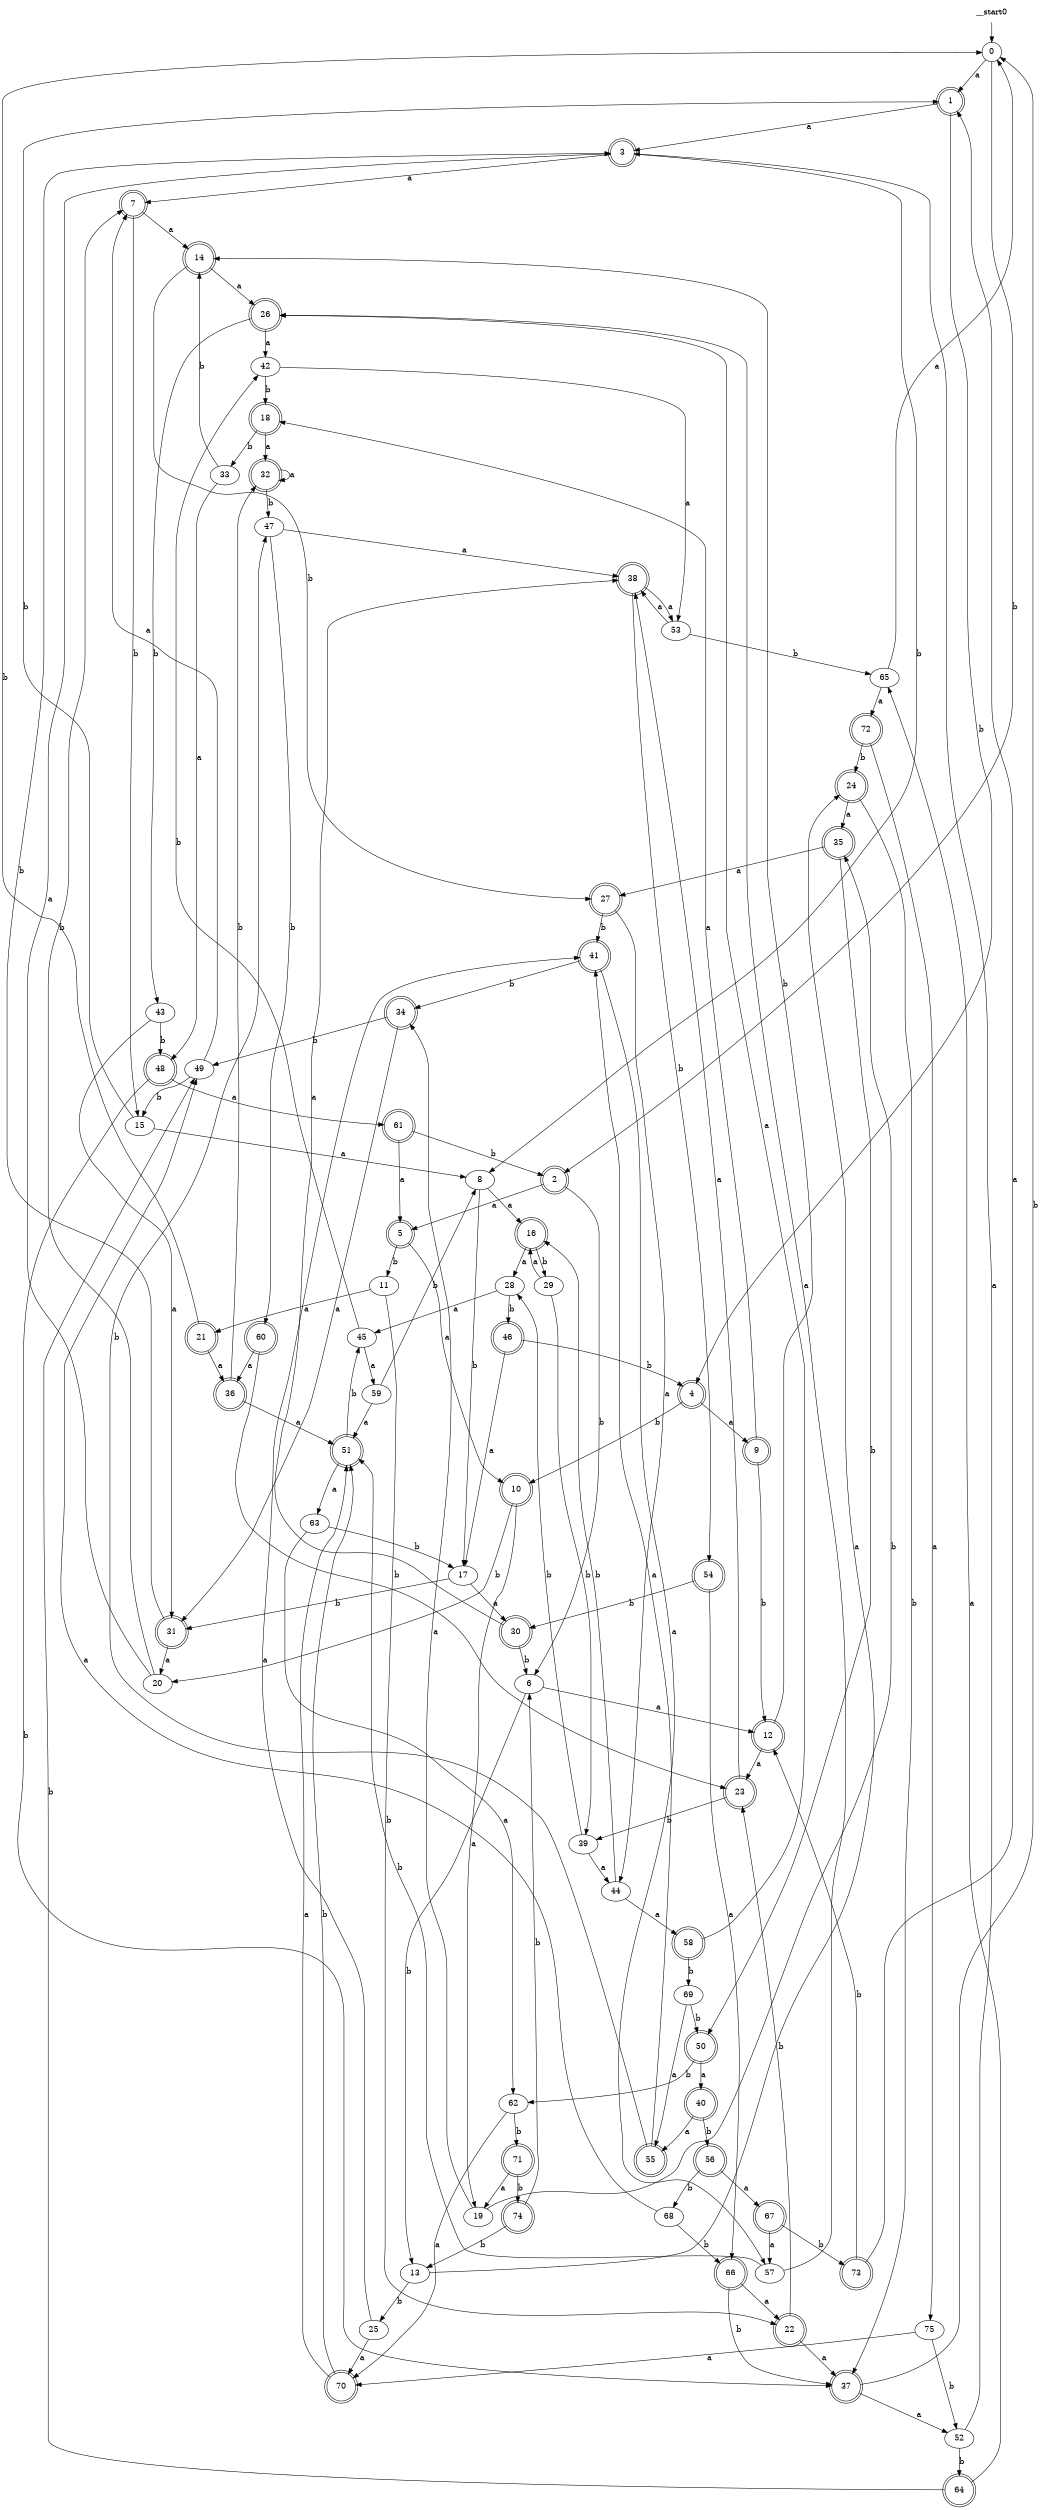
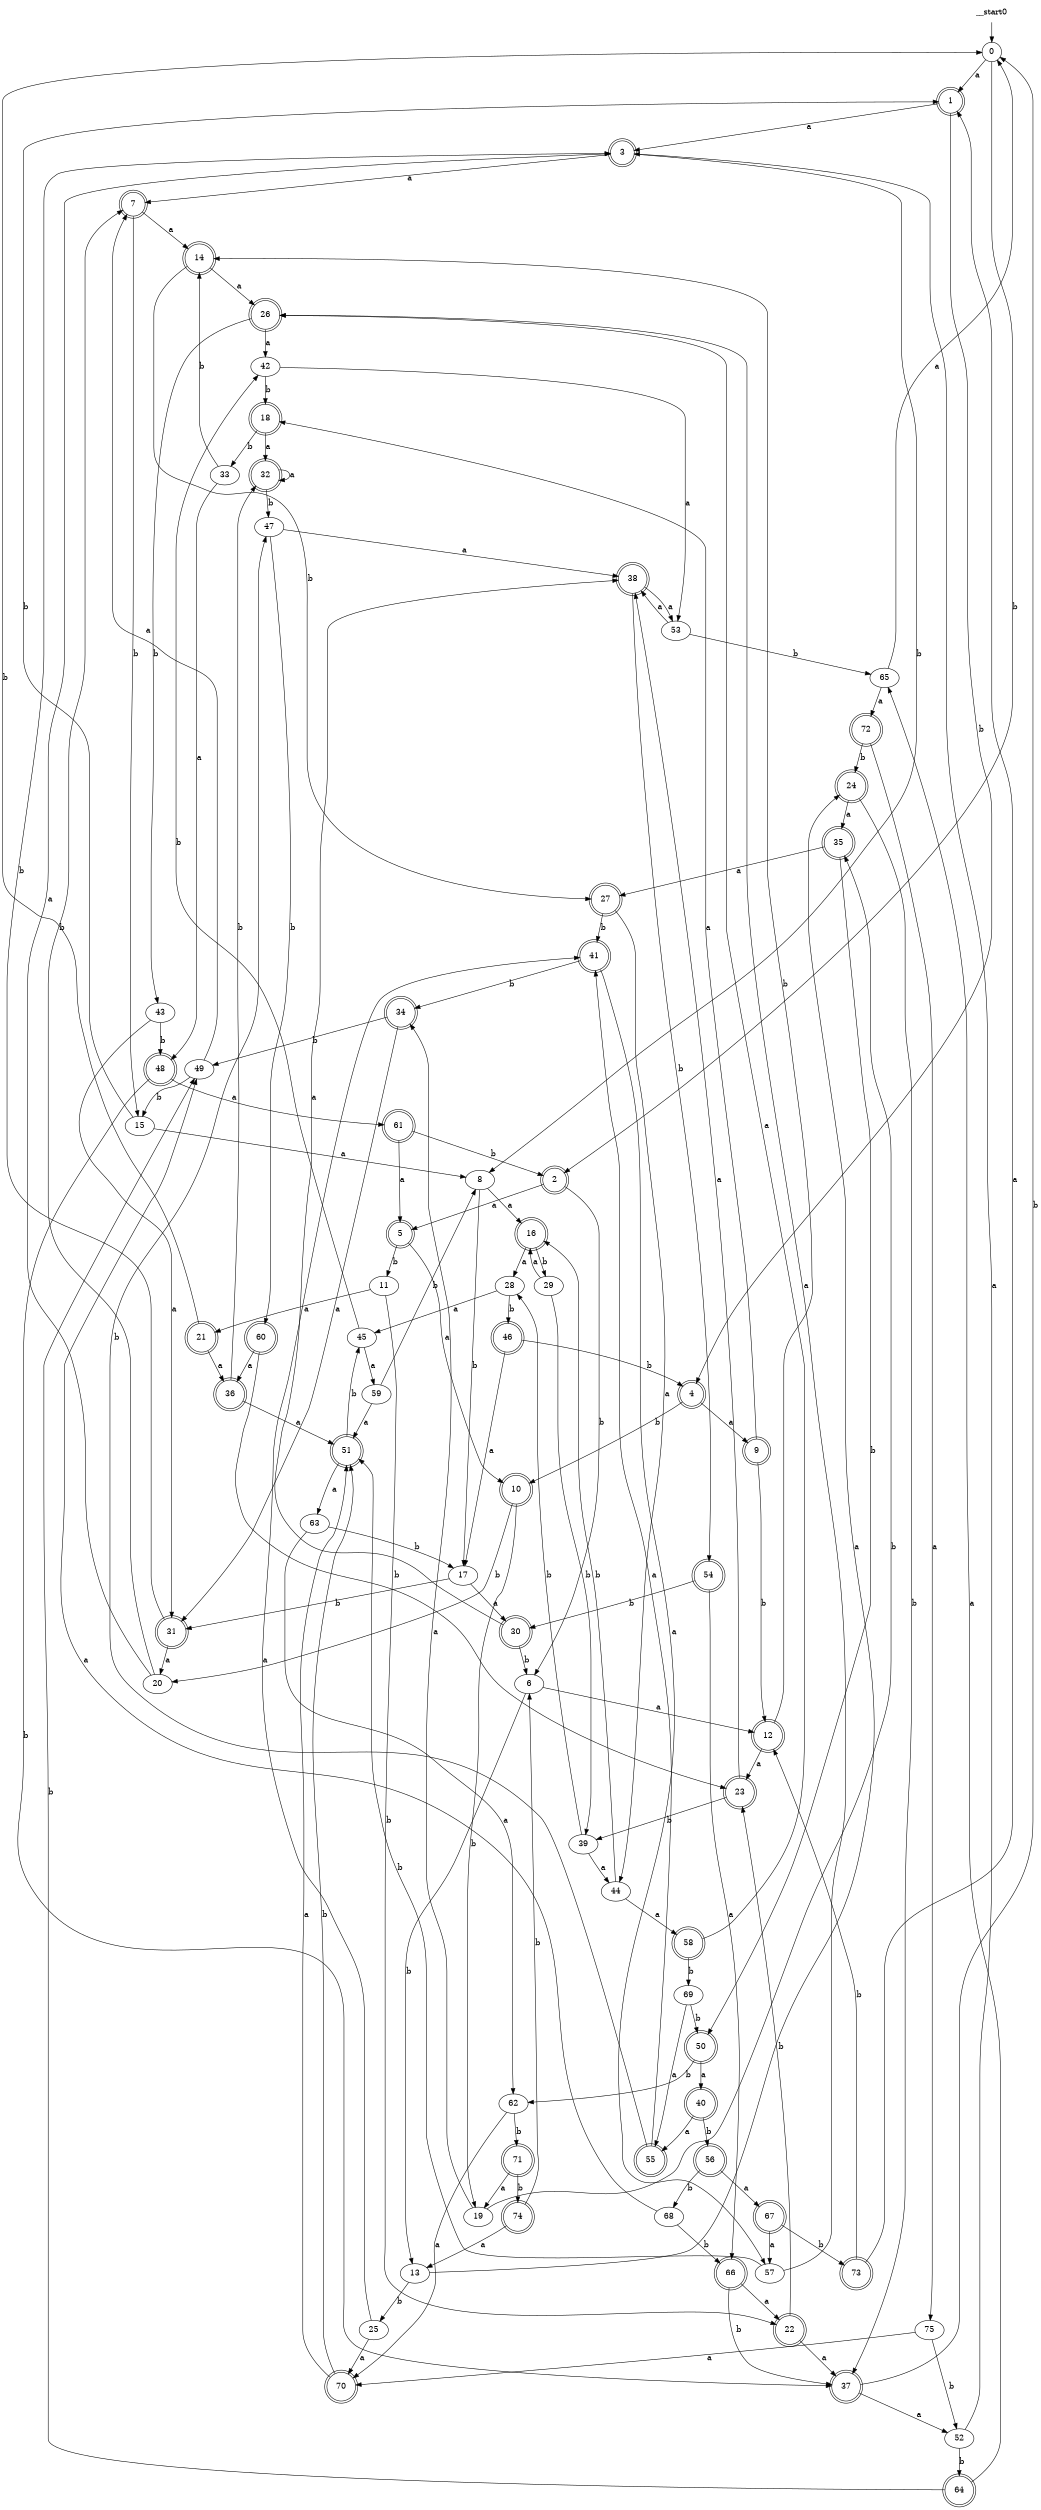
  digraph {
    node [shape=doublecircle]
    __start0 [shape=none]
    0 [shape=circle]
    1
    2
    3
    4
    5
    6 [shape=""]
    7
    8 [shape=""]
    9
    10
    11 [shape=""]
    12
    13 [shape=""]
    14
    15 [shape=""]
    16
    17 [shape=""]
    18
    19 [shape=""]
    20 [shape=""]
    21
    22
    23
    24
    25 [shape=""]
    26
    27
    28 [shape=""]
    29 [shape=""]
    30
    31
    32
    33 [shape=""]
    34
    35
    36
    37
    38
    39 [shape=""]
    41
    70
    42 [shape=""]
    43 [shape=""]
    44 [shape=""]
    45 [shape=""]
    46
    47 [shape=""]
    48
    49 [shape=""]
    50
    51
    52 [shape=""]
    53 [shape=""]
    54
    40
    55
    56
    57 [shape=""]
    58
    59 [shape=""]
    60
    61
    62 [shape=""]
    63 [shape=""]
    64
    65 [shape=""]
    66
    67
    68 [shape=""]
    69 [shape=""]
    71
    72
    73
    74
    75 [shape=""]
    __start0 -> 0
    0 -> 1 [label=a]
    0 -> 2 [label=b]
    1 -> 3 [label=a]
    1 -> 4 [label=b]
    2 -> 5 [label=a]
    2 -> 6 [label=b]
    3 -> 7 [label=a]
    3 -> 8 [label=b]
    4 -> 9 [label=a]
    4 -> 10 [label=b]
    5 -> 10 [label=a]
    5 -> 11 [label=b]
    6 -> 12 [label=a]
    6 -> 13 [label=b]
    7 -> 14 [label=a]
    7 -> 15 [label=b]
    8 -> 16 [label=a]
    8 -> 17 [label=b]
    9 -> 12 [label=b]
    9 -> 18 [label=a]
-   10 -> 19 [label=a]
+   10 -> 19 [label=b]
    10 -> 20 [label=b]
    11 -> 21 [label=a]
    11 -> 22 [label=b]
    12 -> 14 [label=b]
    12 -> 23 [label=a]
    13 -> 24 [label=a]
    13 -> 25 [label=b]
    14 -> 26 [label=a]
    14 -> 27 [label=b]
    15 -> 1 [label=b]
    15 -> 8 [label=a]
    16 -> 28 [label=a]
    16 -> 29 [label=b]
    17 -> 30 [label=a]
    17 -> 31 [label=b]
    18 -> 32 [label=a]
    18 -> 33 [label=b]
    19 -> 34 [label=a]
    19 -> 35 [label=b]
    20 -> 3 [label=a]
    20 -> 7 [label=b]
    21 -> 0 [label=b]
    21 -> 36 [label=a]
    22 -> 23 [label=b]
    22 -> 37 [label=a]
    23 -> 38 [label=a]
    23 -> 39 [label=b]
    24 -> 35 [label=a]
    24 -> 37 [label=b]
    25 -> 41 [label=a]
    25 -> 70 [label=a]
    26 -> 42 [label=a]
    26 -> 43 [label=b]
    27 -> 41 [label=b]
    27 -> 44 [label=a]
    28 -> 45 [label=a]
    28 -> 46 [label=b]
    29 -> 16 [label=a]
    29 -> 39 [label=b]
    30 -> 6 [label=b]
    30 -> 38 [label=a]
    31 -> 3 [label=b]
    31 -> 20 [label=a]
    32 -> 32 [label=a]
    32 -> 47 [label=b]
    33 -> 14 [label=b]
    33 -> 48 [label=a]
    34 -> 31 [label=a]
    34 -> 49 [label=b]
    35 -> 27 [label=a]
    35 -> 50 [label=b]
    36 -> 32 [label=b]
    36 -> 51 [label=a]
    37 -> 0 [label=b]
    37 -> 52 [label=a]
    38 -> 53 [label=a]
    38 -> 54 [label=b]
    39 -> 28 [label=b]
    39 -> 44 [label=a]
    41 -> 34 [label=b]
    41 -> 57 [label=a]
    70 -> 51 [label=a]
    70 -> 51 [label=b]
    42 -> 18 [label=b]
    42 -> 53 [label=a]
    43 -> 31 [label=a]
    43 -> 48 [label=b]
    44 -> 16 [label=b]
    44 -> 58 [label=a]
    45 -> 42 [label=b]
    45 -> 59 [label=a]
    46 -> 4 [label=b]
    46 -> 17 [label=a]
    47 -> 38 [label=a]
    47 -> 60 [label=b]
    48 -> 37 [label=b]
    48 -> 61 [label=a]
    49 -> 7 [label=a]
    49 -> 15 [label=b]
    50 -> 40 [label=a]
    50 -> 62 [label=b]
    51 -> 45 [label=b]
    51 -> 63 [label=a]
    52 -> 3 [label=a]
    52 -> 64 [label=b]
    53 -> 38 [label=a]
    53 -> 65 [label=b]
    54 -> 30 [label=b]
    54 -> 66 [label=a]
    40 -> 55 [label=a]
    40 -> 56 [label=b]
    55 -> 41 [label=a]
    55 -> 47 [label=b]
    56 -> 67 [label=a]
    56 -> 68 [label=b]
    57 -> 26 [label=a]
    57 -> 51 [label=b]
    58 -> 26 [label=a]
    58 -> 69 [label=b]
    59 -> 8 [label=b]
    59 -> 51 [label=a]
    60 -> 23 [label=b]
    60 -> 36 [label=a]
    61 -> 2 [label=b]
    61 -> 5 [label=a]
    62 -> 70 [label=a]
    62 -> 71 [label=b]
    63 -> 17 [label=b]
    63 -> 62 [label=a]
    64 -> 49 [label=b]
    64 -> 65 [label=a]
    65 -> 0 [label=a]
    65 -> 72 [label=a]
    66 -> 22 [label=a]
    66 -> 37 [label=b]
    67 -> 57 [label=a]
    67 -> 73 [label=b]
    68 -> 49 [label=a]
    68 -> 66 [label=b]
    69 -> 50 [label=b]
    69 -> 55 [label=a]
    71 -> 19 [label=a]
    71 -> 74 [label=b]
    72 -> 24 [label=b]
    72 -> 75 [label=a]
    73 -> 1 [label=a]
    73 -> 12 [label=b]
    74 -> 6 [label=b]
-   74 -> 13 [label=b]
+   74 -> 13 [label=a]
    75 -> 70 [label=a]
    75 -> 52 [label=b]
  }
